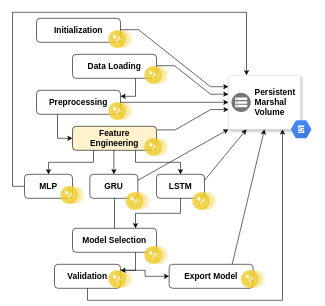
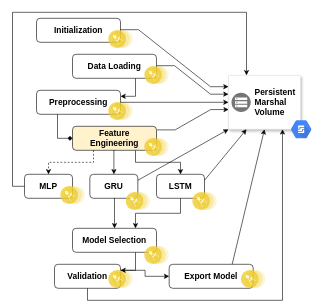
  <mxCell id="0" />
  <mxCell id="1" parent="0" />
  <mxCell id="2" value="" style="group" vertex="1" connectable="0" parent="1"><mxGeometry x="60" y="30" width="161.1" height="50" as="geometry" /></mxCell>
  <mxCell id="3" value="&lt;font style=&quot;font-size: 14px&quot;&gt;&lt;b&gt;Initialization&lt;/b&gt;&lt;/font&gt;" style="rounded=1;whiteSpace=wrap;html=1;" vertex="1" parent="2"><mxGeometry width="140" height="40" as="geometry" /></mxCell>
  <mxCell id="4" value="" style="aspect=fixed;perimeter=ellipsePerimeter;html=1;align=center;shadow=0;dashed=0;fontColor=#4277BB;labelBackgroundColor=#ffffff;fontSize=12;spacingTop=3;image;image=img/lib/ibm/applications/microservice.svg;" vertex="1" parent="2"><mxGeometry x="120" y="20" width="41.1" height="30" as="geometry" /></mxCell>
  <mxCell id="5" value="" style="group" vertex="1" connectable="0" parent="1"><mxGeometry x="120" y="90" width="161.1" height="50" as="geometry" /></mxCell>
  <mxCell id="6" value="&lt;font style=&quot;font-size: 14px&quot;&gt;&lt;b&gt;Data Loading&lt;/b&gt;&lt;/font&gt;" style="rounded=1;whiteSpace=wrap;html=1;" vertex="1" parent="5"><mxGeometry width="140" height="40" as="geometry" /></mxCell>
  <mxCell id="7" value="" style="aspect=fixed;perimeter=ellipsePerimeter;html=1;align=center;shadow=0;dashed=0;fontColor=#4277BB;labelBackgroundColor=#ffffff;fontSize=12;spacingTop=3;image;image=img/lib/ibm/applications/microservice.svg;" vertex="1" parent="5"><mxGeometry x="120" y="20" width="41.1" height="30" as="geometry" /></mxCell>
  <mxCell id="8" value="" style="group" vertex="1" connectable="0" parent="1"><mxGeometry x="60" y="150" width="161.1" height="50" as="geometry" /></mxCell>
  <mxCell id="9" value="&lt;font style=&quot;font-size: 14px&quot;&gt;&lt;b&gt;Preprocessing&lt;/b&gt;&lt;/font&gt;" style="rounded=1;whiteSpace=wrap;html=1;" vertex="1" parent="8"><mxGeometry width="140" height="40" as="geometry" /></mxCell>
  <mxCell id="10" value="" style="aspect=fixed;perimeter=ellipsePerimeter;html=1;align=center;shadow=0;dashed=0;fontColor=#4277BB;labelBackgroundColor=#ffffff;fontSize=12;spacingTop=3;image;image=img/lib/ibm/applications/microservice.svg;" vertex="1" parent="8"><mxGeometry x="120" y="20" width="41.1" height="30" as="geometry" /></mxCell>
  <mxCell id="11" value="" style="group;container=1;" vertex="1" connectable="0" parent="1"><mxGeometry x="160" y="300" width="101.1" height="50" as="geometry" /></mxCell>
  <mxCell id="12" value="" style="group" vertex="1" connectable="0" parent="11"><mxGeometry x="-11.1" width="101.1" height="50" as="geometry" /></mxCell>
  <mxCell id="13" value="&lt;font style=&quot;font-size: 14px&quot;&gt;&lt;b&gt;GRU&lt;/b&gt;&lt;/font&gt;" style="rounded=1;whiteSpace=wrap;html=1;" vertex="1" parent="12"><mxGeometry y="-10" width="80" height="40" as="geometry" /></mxCell>
  <mxCell id="14" value="" style="aspect=fixed;perimeter=ellipsePerimeter;html=1;align=center;shadow=0;dashed=0;fontColor=#4277BB;labelBackgroundColor=#ffffff;fontSize=12;spacingTop=3;image;image=img/lib/ibm/applications/microservice.svg;" vertex="1" parent="12"><mxGeometry x="60" y="20" width="41.1" height="30" as="geometry" /></mxCell>
  <mxCell id="15" value="" style="group" vertex="1" connectable="0" parent="1"><mxGeometry x="40" y="290" width="101.1" height="50" as="geometry" /></mxCell>
  <mxCell id="16" value="&lt;font style=&quot;font-size: 14px&quot;&gt;&lt;b&gt;MLP&lt;/b&gt;&lt;/font&gt;" style="rounded=1;whiteSpace=wrap;html=1;" vertex="1" parent="15"><mxGeometry width="80" height="40" as="geometry" /></mxCell>
  <mxCell id="17" value="" style="aspect=fixed;perimeter=ellipsePerimeter;html=1;align=center;shadow=0;dashed=0;fontColor=#4277BB;labelBackgroundColor=#ffffff;fontSize=12;spacingTop=3;image;image=img/lib/ibm/applications/microservice.svg;" vertex="1" parent="15"><mxGeometry x="60" y="20" width="41.1" height="30" as="geometry" /></mxCell>
  <mxCell id="18" value="" style="group" vertex="1" connectable="0" parent="1"><mxGeometry x="260" y="300" width="101.1" height="50" as="geometry" /></mxCell>
  <mxCell id="19" value="&lt;font style=&quot;font-size: 14px&quot;&gt;&lt;b&gt;LSTM&lt;/b&gt;&lt;/font&gt;" style="rounded=1;whiteSpace=wrap;html=1;" vertex="1" parent="18"><mxGeometry y="-10" width="80" height="40" as="geometry" /></mxCell>
  <mxCell id="20" value="" style="aspect=fixed;perimeter=ellipsePerimeter;html=1;align=center;shadow=0;dashed=0;fontColor=#4277BB;labelBackgroundColor=#ffffff;fontSize=12;spacingTop=3;image;image=img/lib/ibm/applications/microservice.svg;" vertex="1" parent="18"><mxGeometry x="60" y="20" width="41.1" height="30" as="geometry" /></mxCell>
  <mxCell id="21" value="" style="group" vertex="1" connectable="0" parent="1"><mxGeometry x="120" y="210" width="161.1" height="50" as="geometry" /></mxCell>
  <mxCell id="22" value="&lt;div&gt;&lt;font style=&quot;font-size: 14px&quot;&gt;&lt;b&gt;Feature&lt;/b&gt;&lt;/font&gt;&lt;/div&gt;&lt;div&gt;&lt;font style=&quot;font-size: 14px&quot;&gt;&lt;b&gt;Engineering&lt;/b&gt;&lt;/font&gt;&lt;/div&gt;" style="rounded=1;whiteSpace=wrap;html=1;fillColor=#fff2cc;" vertex="1" parent="21"><mxGeometry width="140" height="40" as="geometry" /></mxCell>
  <mxCell id="23" value="" style="aspect=fixed;perimeter=ellipsePerimeter;html=1;align=center;shadow=0;dashed=0;fontColor=#4277BB;labelBackgroundColor=#ffffff;fontSize=12;spacingTop=3;image;image=img/lib/ibm/applications/microservice.svg;" vertex="1" parent="21"><mxGeometry x="120" y="20" width="41.1" height="30" as="geometry" /></mxCell>
  <mxCell id="24" value="" style="group" vertex="1" connectable="0" parent="1"><mxGeometry x="120" y="390" width="161.1" height="50" as="geometry" /></mxCell>
  <mxCell id="25" value="&lt;font style=&quot;font-size: 14px&quot;&gt;&lt;b&gt;Model Selection&lt;/b&gt;&lt;/font&gt;" style="rounded=1;whiteSpace=wrap;html=1;" vertex="1" parent="24"><mxGeometry y="-10" width="140" height="40" as="geometry" /></mxCell>
  <mxCell id="26" value="" style="aspect=fixed;perimeter=ellipsePerimeter;html=1;align=center;shadow=0;dashed=0;fontColor=#4277BB;labelBackgroundColor=#ffffff;fontSize=12;spacingTop=3;image;image=img/lib/ibm/applications/microservice.svg;" vertex="1" parent="24"><mxGeometry x="120" y="20" width="41.1" height="30" as="geometry" /></mxCell>
  <mxCell id="27" value="" style="group" vertex="1" connectable="0" parent="1"><mxGeometry x="60" y="430" width="161.1" height="50" as="geometry" /></mxCell>
  <mxCell id="28" value="&lt;font style=&quot;font-size: 14px&quot;&gt;&lt;b&gt;Validation&lt;/b&gt;&lt;/font&gt;" style="rounded=1;whiteSpace=wrap;html=1;" vertex="1" parent="27"><mxGeometry x="30" y="10" width="110" height="40" as="geometry" /></mxCell>
  <mxCell id="29" value="" style="aspect=fixed;perimeter=ellipsePerimeter;html=1;align=center;shadow=0;dashed=0;fontColor=#4277BB;labelBackgroundColor=#ffffff;fontSize=12;spacingTop=3;image;image=img/lib/ibm/applications/microservice.svg;" vertex="1" parent="27"><mxGeometry x="120" y="20" width="41.1" height="30" as="geometry" /></mxCell>
  <mxCell id="30" style="edgeStyle=elbowEdgeStyle;rounded=0;orthogonalLoop=1;jettySize=auto;html=1;exitX=0.75;exitY=1;exitDx=0;exitDy=0;entryX=1;entryY=0.25;entryDx=0;entryDy=0;" edge="1" parent="1" source="6" target="9"><mxGeometry relative="1" as="geometry"><Array as="points"><mxPoint x="225" y="150" /></Array></mxGeometry></mxCell>
- <mxCell id="31" style="edgeStyle=elbowEdgeStyle;rounded=0;orthogonalLoop=1;jettySize=auto;html=1;exitX=0.25;exitY=1;exitDx=0;exitDy=0;entryX=0;entryY=0.5;entryDx=0;entryDy=0;" edge="1" parent="1" source="9" target="22"><mxGeometry relative="1" as="geometry"><Array as="points"><mxPoint x="95" y="220" /></Array></mxGeometry></mxCell>
+ <mxCell id="31" style="edgeStyle=elbowEdgeStyle;rounded=0;orthogonalLoop=1;jettySize=auto;html=1;exitX=0.25;exitY=1;exitDx=0;exitDy=0;entryX=0;entryY=0.5;entryDx=0;entryDy=0;endArrow=diamond;" edge="1" parent="1" source="9" target="22"><mxGeometry relative="1" as="geometry"><Array as="points"><mxPoint x="95" y="220" /></Array></mxGeometry></mxCell>
  <mxCell id="32" style="edgeStyle=elbowEdgeStyle;rounded=0;orthogonalLoop=1;jettySize=auto;html=1;exitX=0.5;exitY=1;exitDx=0;exitDy=0;entryX=0.5;entryY=0;entryDx=0;entryDy=0;" edge="1" parent="1" source="22" target="13"><mxGeometry relative="1" as="geometry" /></mxCell>
  <mxCell id="33" style="edgeStyle=elbowEdgeStyle;rounded=0;orthogonalLoop=1;jettySize=auto;html=1;exitX=0.75;exitY=1;exitDx=0;exitDy=0;entryX=0.5;entryY=0;entryDx=0;entryDy=0;" edge="1" parent="1" source="22" target="19"><mxGeometry relative="1" as="geometry" /></mxCell>
- <mxCell id="34" style="edgeStyle=elbowEdgeStyle;rounded=0;orthogonalLoop=1;jettySize=auto;html=1;exitX=0.25;exitY=1;exitDx=0;exitDy=0;" edge="1" parent="1" source="22" target="16"><mxGeometry relative="1" as="geometry" /></mxCell>
- <mxCell id="35" style="edgeStyle=elbowEdgeStyle;rounded=0;orthogonalLoop=1;jettySize=auto;html=1;exitX=0.5;exitY=1;exitDx=0;exitDy=0;entryX=0.5;entryY=0;entryDx=0;entryDy=0;endArrow=none;" edge="1" parent="1" source="13" target="25"><mxGeometry relative="1" as="geometry"><Array as="points"><mxPoint x="190" y="370" /><mxPoint x="190" y="390" /></Array></mxGeometry></mxCell>
+ <mxCell id="34" style="edgeStyle=elbowEdgeStyle;rounded=0;orthogonalLoop=1;jettySize=auto;html=1;exitX=0.25;exitY=1;exitDx=0;exitDy=0;dashed=1;" edge="1" parent="1" source="22" target="16"><mxGeometry relative="1" as="geometry" /></mxCell>
+ <mxCell id="35" style="edgeStyle=elbowEdgeStyle;rounded=0;orthogonalLoop=1;jettySize=auto;html=1;exitX=0.5;exitY=1;exitDx=0;exitDy=0;entryX=0.5;entryY=0;entryDx=0;entryDy=0;" edge="1" parent="1" source="13" target="25"><mxGeometry relative="1" as="geometry"><Array as="points"><mxPoint x="190" y="370" /><mxPoint x="190" y="390" /></Array></mxGeometry></mxCell>
  <mxCell id="36" style="edgeStyle=elbowEdgeStyle;rounded=0;orthogonalLoop=1;jettySize=auto;html=1;entryX=0.75;entryY=0;entryDx=0;entryDy=0;" edge="1" parent="1" source="19" target="25"><mxGeometry relative="1" as="geometry" /></mxCell>
  <mxCell id="37" style="edgeStyle=elbowEdgeStyle;rounded=0;orthogonalLoop=1;jettySize=auto;html=1;exitX=0.75;exitY=1;exitDx=0;exitDy=0;entryX=1;entryY=0.25;entryDx=0;entryDy=0;" edge="1" parent="1" source="25" target="28"><mxGeometry relative="1" as="geometry"><Array as="points"><mxPoint x="225" y="430" /></Array></mxGeometry></mxCell>
  <mxCell id="38" value="" style="group" vertex="1" connectable="0" parent="1"><mxGeometry x="281.1" y="430" width="161.1" height="50" as="geometry" /></mxCell>
  <mxCell id="39" value="&lt;font style=&quot;font-size: 14px&quot;&gt;&lt;b&gt;Export Model&lt;/b&gt;&lt;/font&gt;" style="rounded=1;whiteSpace=wrap;html=1;" vertex="1" parent="38"><mxGeometry y="10" width="140" height="40" as="geometry" /></mxCell>
  <mxCell id="40" value="" style="aspect=fixed;perimeter=ellipsePerimeter;html=1;align=center;shadow=0;dashed=0;fontColor=#4277BB;labelBackgroundColor=#ffffff;fontSize=12;spacingTop=3;image;image=img/lib/ibm/applications/microservice.svg;" vertex="1" parent="38"><mxGeometry x="120" y="20" width="41.1" height="30" as="geometry" /></mxCell>
  <mxCell id="41" style="edgeStyle=elbowEdgeStyle;rounded=0;orthogonalLoop=1;jettySize=auto;html=1;exitX=0.5;exitY=0;exitDx=0;exitDy=0;" edge="1" parent="1" source="29" target="39"><mxGeometry relative="1" as="geometry" /></mxCell>
  <mxCell id="42" value="" style="strokeColor=#dddddd;shadow=1;strokeWidth=1;rounded=1;absoluteArcSize=1;arcSize=2;" vertex="1" parent="1"><mxGeometry x="380" y="125" width="120" height="90" as="geometry" /></mxCell>
  <mxCell id="43" value="&lt;div style=&quot;font-size: 14px&quot;&gt;&lt;font style=&quot;font-size: 14px&quot;&gt;&lt;b&gt;Persistent &lt;br&gt;&lt;/b&gt;&lt;/font&gt;&lt;/div&gt;&lt;div style=&quot;font-size: 14px&quot;&gt;&lt;font style=&quot;font-size: 14px&quot;&gt;&lt;b&gt;Marshal&lt;/b&gt;&lt;/font&gt;&lt;/div&gt;&lt;div style=&quot;font-size: 14px&quot;&gt;&lt;font style=&quot;font-size: 14px&quot;&gt;&lt;b&gt;Volume&lt;br&gt;&lt;/b&gt;&lt;/font&gt;&lt;/div&gt;" style="dashed=0;connectable=0;html=1;fillColor=#757575;strokeColor=none;shape=mxgraph.gcp2.persistent_disk_snapshot;part=1;labelPosition=right;verticalLabelPosition=middle;align=left;verticalAlign=middle;spacingLeft=5;fontSize=12;" vertex="1" parent="42"><mxGeometry y="0.5" width="32" height="32" relative="1" as="geometry"><mxPoint x="5" y="-16" as="offset" /></mxGeometry></mxCell>
  <mxCell id="44" style="edgeStyle=entityRelationEdgeStyle;rounded=0;orthogonalLoop=1;jettySize=auto;html=1;exitX=1;exitY=0.25;exitDx=0;exitDy=0;entryX=0;entryY=0.111;entryDx=0;entryDy=0;entryPerimeter=0;" edge="1" parent="1"><mxGeometry relative="1" as="geometry"><mxPoint x="200" y="49" as="sourcePoint" /><mxPoint x="380" y="143.99" as="targetPoint" /></mxGeometry></mxCell>
  <mxCell id="45" style="edgeStyle=entityRelationEdgeStyle;rounded=0;orthogonalLoop=1;jettySize=auto;html=1;exitX=1;exitY=0.25;exitDx=0;exitDy=0;entryX=0;entryY=0.25;entryDx=0;entryDy=0;" edge="1" parent="1"><mxGeometry relative="1" as="geometry"><mxPoint x="260" y="109" as="sourcePoint" /><mxPoint x="380" y="156.5" as="targetPoint" /></mxGeometry></mxCell>
  <mxCell id="46" style="edgeStyle=orthogonalEdgeStyle;rounded=0;orthogonalLoop=1;jettySize=auto;html=1;exitX=1;exitY=0.5;exitDx=0;exitDy=0;" edge="1" parent="1" source="9" target="42"><mxGeometry relative="1" as="geometry"><Array as="points"><mxPoint x="340" y="170" /><mxPoint x="340" y="170" /></Array></mxGeometry></mxCell>
  <mxCell id="47" style="edgeStyle=entityRelationEdgeStyle;rounded=0;orthogonalLoop=1;jettySize=auto;html=1;exitX=1;exitY=0.25;exitDx=0;exitDy=0;entryX=-0.006;entryY=0.679;entryDx=0;entryDy=0;entryPerimeter=0;" edge="1" parent="1"><mxGeometry relative="1" as="geometry"><mxPoint x="261" y="216" as="sourcePoint" /><mxPoint x="380.28" y="182.11" as="targetPoint" /></mxGeometry></mxCell>
  <mxCell id="48" style="rounded=0;orthogonalLoop=1;jettySize=auto;html=1;exitX=1;exitY=0.25;exitDx=0;exitDy=0;entryX=0.25;entryY=1;entryDx=0;entryDy=0;" edge="1" parent="1" source="19" target="42"><mxGeometry relative="1" as="geometry"><mxPoint x="400" y="220" as="targetPoint" /></mxGeometry></mxCell>
  <mxCell id="49" style="edgeStyle=none;rounded=0;orthogonalLoop=1;jettySize=auto;html=1;exitX=1;exitY=0.25;exitDx=0;exitDy=0;entryX=0;entryY=1;entryDx=0;entryDy=0;" edge="1" parent="1" source="13" target="42"><mxGeometry relative="1" as="geometry" /></mxCell>
  <mxCell id="50" style="edgeStyle=orthogonalEdgeStyle;rounded=0;orthogonalLoop=1;jettySize=auto;html=1;exitX=0;exitY=0.5;exitDx=0;exitDy=0;entryX=0.25;entryY=0;entryDx=0;entryDy=0;" edge="1" parent="1" source="16" target="42"><mxGeometry relative="1" as="geometry"><Array as="points"><mxPoint x="20" y="310" /><mxPoint x="20" y="20" /><mxPoint x="410" y="20" /></Array></mxGeometry></mxCell>
  <mxCell id="51" style="rounded=0;orthogonalLoop=1;jettySize=auto;html=1;exitX=0.75;exitY=0;exitDx=0;exitDy=0;entryX=0.5;entryY=1;entryDx=0;entryDy=0;" edge="1" parent="1" source="39" target="42"><mxGeometry relative="1" as="geometry" /></mxCell>
  <mxCell id="52" style="edgeStyle=orthogonalEdgeStyle;rounded=0;orthogonalLoop=1;jettySize=auto;html=1;entryX=0.75;entryY=1;entryDx=0;entryDy=0;exitX=0.5;exitY=1;exitDx=0;exitDy=0;" edge="1" parent="1" source="28" target="42"><mxGeometry relative="1" as="geometry" /></mxCell>
  <mxCell id="53" value="" style="shape=mxgraph.gcp.storage_databases.persistent_disk;html=1;fillColor=#4387FD;gradientColor=#4683EA;strokeColor=none;verticalLabelPosition=bottom;verticalAlign=top;align=center;" vertex="1" parent="1"><mxGeometry x="484" y="200" width="34.25" height="30" as="geometry" /></mxCell>
